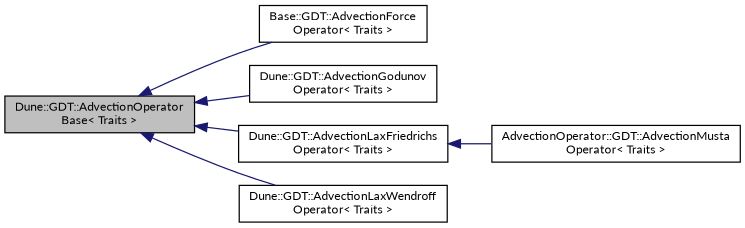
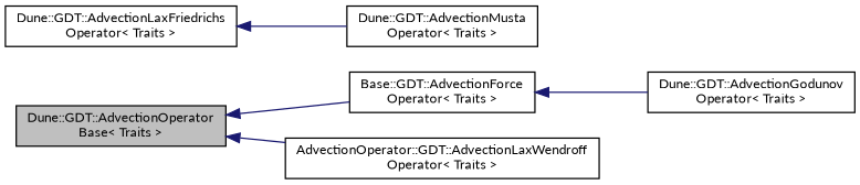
  digraph {
    fontname=Lato
    rankdir=LR
    node [color=black fillcolor=white fontname=Lato fontsize=10 shape=record style=filled]
    edge [color=midnightblue dir=back fontname=Lato fontsize=10 labelfontname=Helvetica labelfontsize=10 style=solid]
    n1 [fillcolor=grey75 fontcolor=black height=0.2 label="Dune::GDT::AdvectionOperator\lBase\< Traits \>" width=0.4]
    n2 [height=0.2 label="Base::GDT::AdvectionForce\lOperator\< Traits \>" width=0.4]
    n3 [height=0.2 label="Dune::GDT::AdvectionGodunov\lOperator\< Traits \>" width=0.4]
    n4 [height=0.2 label="Dune::GDT::AdvectionLaxFriedrichs\lOperator\< Traits \>" width=0.4]
-   n5 [height=0.2 label="Dune::GDT::AdvectionLaxWendroff\lOperator\< Traits \>" width=0.4]
-   n6 [height=0.2 label="AdvectionOperator::GDT::AdvectionMusta\lOperator\< Traits \>" width=0.4]
+   n5 [height=0.2 label="AdvectionOperator::GDT::AdvectionLaxWendroff\lOperator\< Traits \>" width=0.4]
+   n6 [height=0.2 label="Dune::GDT::AdvectionMusta\lOperator\< Traits \>" width=0.4]
    n1 -> n2
-   n1 -> n3
-   n1 -> n4
+   n2 -> n3
    n1 -> n5
    n4 -> n6
  }
